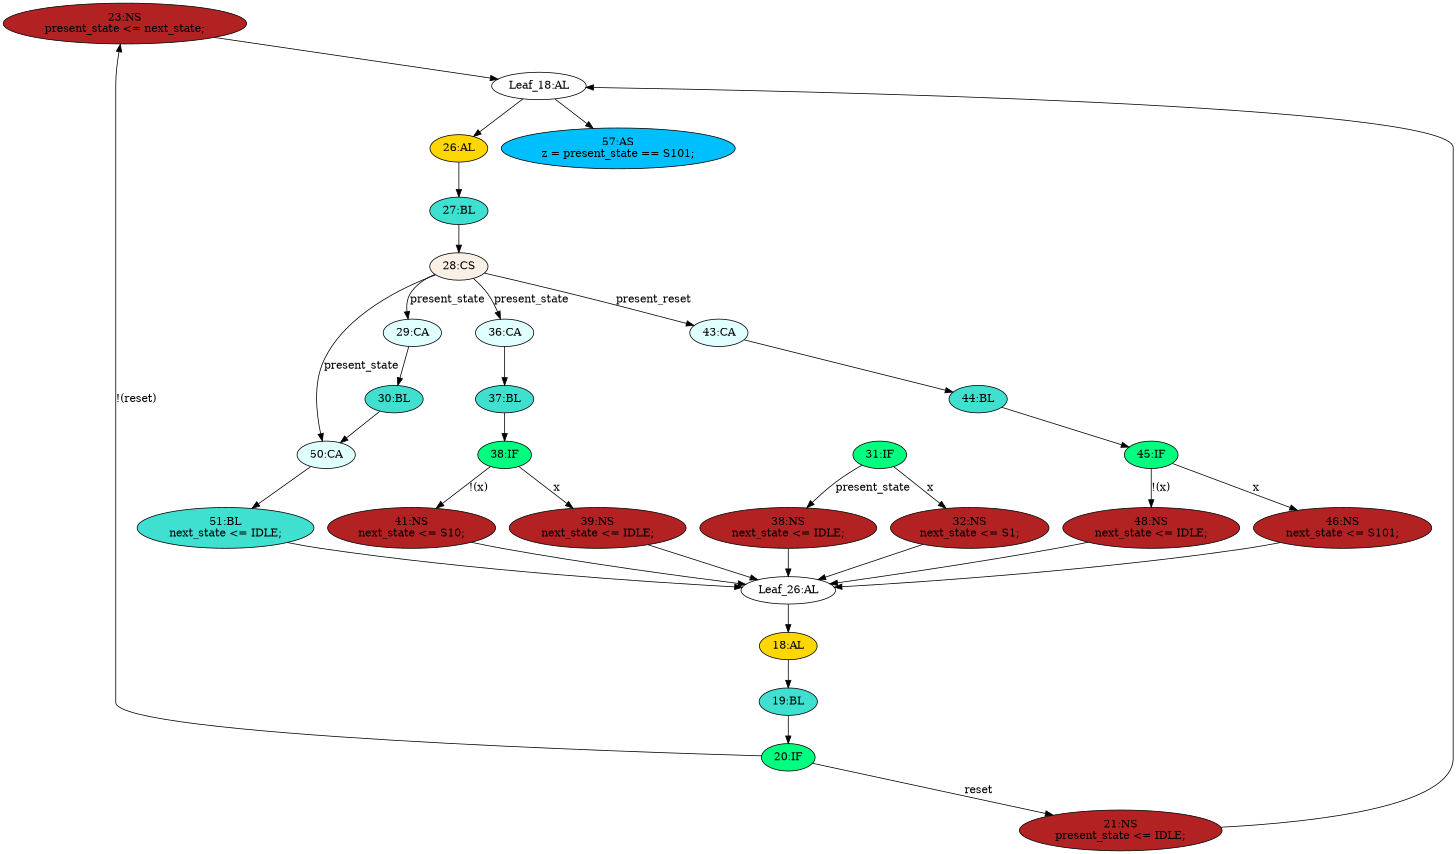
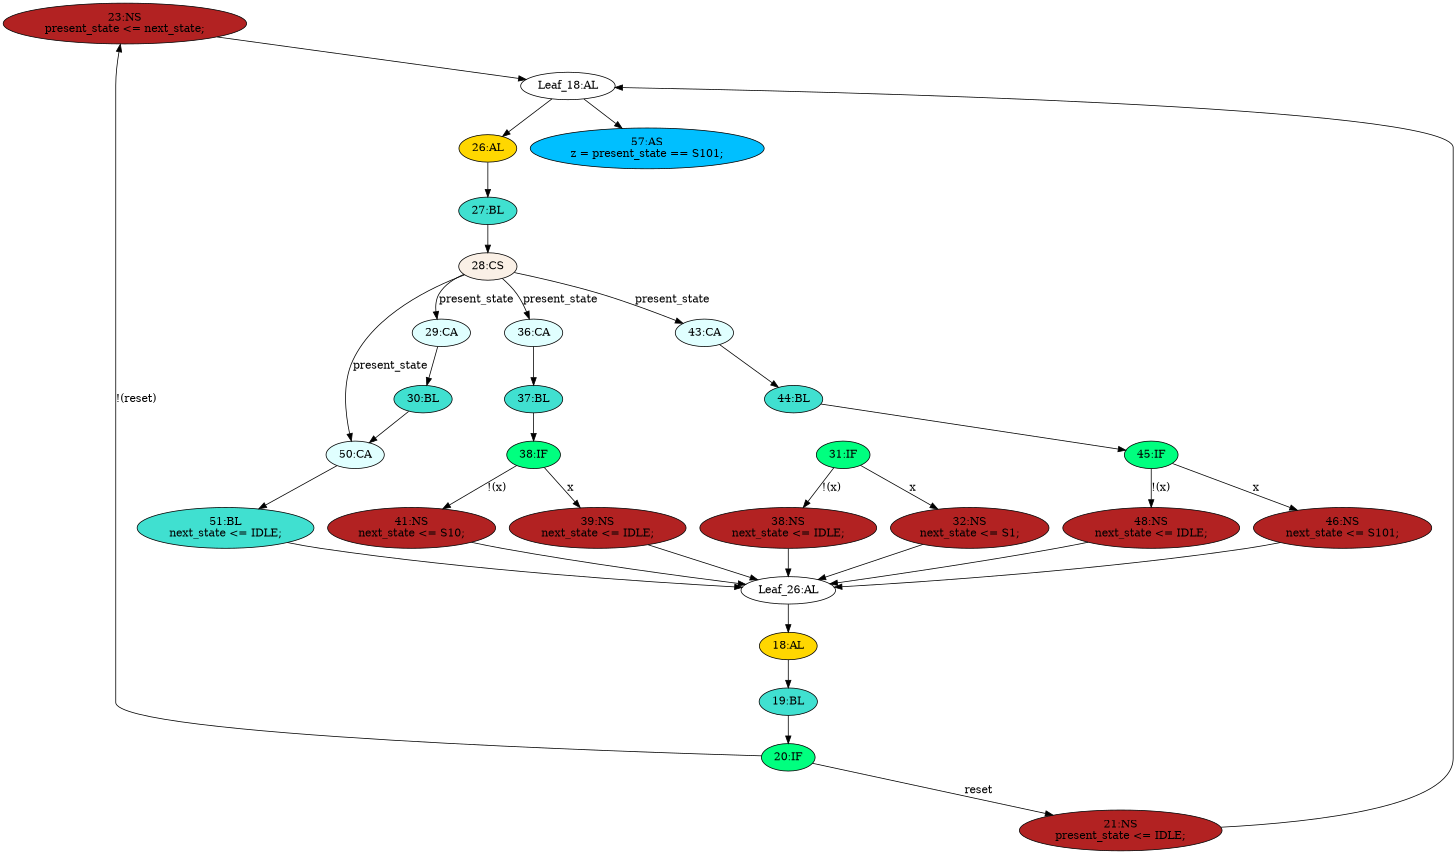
  strict digraph {
    node [fillcolor=firebrick statements="[]" style=filled typ=NonblockingSubstitution]
    edge [cond="[]" lineno=None]
    n1 [ast="<pyverilog.vparser.ast.NonblockingSubstitution object at 0x7f2ae7eb1650>" label="23:NS\npresent_state <= next_state;" statements="[<pyverilog.vparser.ast.NonblockingSubstitution object at 0x7f2ae7eb1650>]"]
    n2 [def_var="['present_state']" label="Leaf_18:AL" fillcolor="" statements="" style="" typ=""]
    n3 [ast="<pyverilog.vparser.ast.Assign object at 0x7f2ae7b18450>" def_var="['z']" fillcolor=deepskyblue label="57:AS\nz = present_state == S101;" typ=Assign use_var="['present_state']"]
    n4 [ast="<pyverilog.vparser.ast.Always object at 0x7f2ae7ebd6d0>" clk_sens=False fillcolor=gold label="26:AL" sens="[]" typ=Always use_var="['x', 'present_state']"]
    n5 [ast="<pyverilog.vparser.ast.Block object at 0x7f2ae7ebd4d0>" fillcolor=turquoise label="27:BL" typ=Block]
    n6 [ast="<pyverilog.vparser.ast.CaseStatement object at 0x7f2ae7b18b50>" fillcolor=linen label="28:CS" typ=CaseStatement]
    n7 [ast="<pyverilog.vparser.ast.IfStatement object at 0x7f2ae7f2a150>" fillcolor=springgreen label="38:IF" typ=IfStatement]
    n8 [ast="<pyverilog.vparser.ast.NonblockingSubstitution object at 0x7f2ae7f2a310>" label="39:NS\nnext_state <= IDLE;" statements="[<pyverilog.vparser.ast.NonblockingSubstitution object at 0x7f2ae7f2a310>]"]
    n9 [ast="<pyverilog.vparser.ast.NonblockingSubstitution object at 0x7f2ae7b18a10>" label="41:NS\nnext_state <= S10;" statements="[<pyverilog.vparser.ast.NonblockingSubstitution object at 0x7f2ae7b18a10>]"]
    n10 [def_var="['next_state']" label="Leaf_26:AL" fillcolor="" statements="" style="" typ=""]
    n11 [ast="<pyverilog.vparser.ast.Always object at 0x7f2ae7ea3e10>" clk_sens=True fillcolor=gold label="18:AL" sens="['clk']" typ=Always use_var="['reset', 'next_state']"]
    n12 [ast="<pyverilog.vparser.ast.Block object at 0x7f2ae7ea3210>" fillcolor=turquoise label="19:BL" typ=Block]
    n13 [ast="<pyverilog.vparser.ast.IfStatement object at 0x7f2ae7eb1150>" fillcolor=springgreen label="20:IF" typ=IfStatement]
    n14 [ast="<pyverilog.vparser.ast.NonblockingSubstitution object at 0x7f2ae7e4ecd0>" label="21:NS\npresent_state <= IDLE;" statements="[<pyverilog.vparser.ast.NonblockingSubstitution object at 0x7f2ae7e4ecd0>]"]
    n15 [ast="<pyverilog.vparser.ast.NonblockingSubstitution object at 0x7f2ae7ea6090>" label="32:NS\nnext_state <= S1;" statements="[<pyverilog.vparser.ast.NonblockingSubstitution object at 0x7f2ae7ea6090>]"]
    n16 [ast="<pyverilog.vparser.ast.NonblockingSubstitution object at 0x7f2ae7b18890>" label="48:NS\nnext_state <= IDLE;" statements="[<pyverilog.vparser.ast.NonblockingSubstitution object at 0x7f2ae7b18890>]"]
    n17 [ast="<pyverilog.vparser.ast.Case object at 0x7f2ae973f450>" fillcolor=lightcyan label="36:CA" typ=Case]
    n18 [ast="<pyverilog.vparser.ast.Block object at 0x7f2ae7f2ad90>" fillcolor=turquoise label="37:BL" typ=Block]
    n19 [ast="<pyverilog.vparser.ast.NonblockingSubstitution object at 0x7f2aebdc5d10>" label="38:NS\nnext_state <= IDLE;" statements="[<pyverilog.vparser.ast.NonblockingSubstitution object at 0x7f2aebdc5d10>]"]
    n20 [ast="<pyverilog.vparser.ast.Block object at 0x7f2ae7b18c90>" fillcolor=turquoise label="44:BL" typ=Block]
    n21 [ast="<pyverilog.vparser.ast.IfStatement object at 0x7f2ae7b18610>" fillcolor=springgreen label="45:IF" typ=IfStatement]
    n22 [ast="<pyverilog.vparser.ast.NonblockingSubstitution object at 0x7f2ae7b18810>" label="46:NS\nnext_state <= S101;" statements="[<pyverilog.vparser.ast.NonblockingSubstitution object at 0x7f2ae7b18810>]"]
    n23 [ast="<pyverilog.vparser.ast.Case object at 0x7f2ae7ebd610>" fillcolor=lightcyan label="29:CA" typ=Case]
    n24 [ast="<pyverilog.vparser.ast.Block object at 0x7f2ae7ebdd10>" fillcolor=turquoise label="30:BL" typ=Block]
    n25 [ast="<pyverilog.vparser.ast.Case object at 0x7f2ae7b18d50>" fillcolor=lightcyan label="50:CA" typ=Case]
    n26 [ast="<pyverilog.vparser.ast.IfStatement object at 0x7f2ae7ea6350>" fillcolor=springgreen label="31:IF" typ=IfStatement]
    n27 [ast="<pyverilog.vparser.ast.Block object at 0x7f2ae7b18f10>" fillcolor=turquoise label="51:BL\nnext_state <= IDLE;" statements="[<pyverilog.vparser.ast.NonblockingSubstitution object at 0x7f2ae7b18910>]" typ=Block]
    n28 [ast="<pyverilog.vparser.ast.Case object at 0x7f2ae7b18b10>" fillcolor=lightcyan label="43:CA" typ=Case]
    n1 -> n2
    n2 -> n3 [cond="" lineno=""]
    n2 -> n4 [cond="" lineno=""]
    n4 -> n5
    n5 -> n6
    n6 -> n17 [cond="['present_state']" label=present_state lineno=28]
    n6 -> n23 [cond="['present_state']" label=present_state lineno=28]
    n6 -> n25 [cond="['present_state']" label=present_state lineno=28]
-   n6 -> n28 [cond="['present_state']" label=present_reset lineno=28]
+   n6 -> n28 [cond="['present_state']" label=present_state lineno=28]
    n7 -> n8 [cond="['x']" label=x lineno=38]
    n7 -> n9 [cond="['x']" label="!(x)" lineno=38]
    n8 -> n10
    n9 -> n10
    n10 -> n11 [cond="" lineno=""]
    n11 -> n12
    n12 -> n13
    n13 -> n1 [cond="['reset']" label="!(reset)" lineno=20]
    n13 -> n14 [cond="['reset']" label=reset lineno=20]
    n14 -> n2
    n15 -> n10
    n16 -> n10
    n17 -> n18
    n18 -> n7
    n19 -> n10
    n20 -> n21
    n21 -> n16 [cond="['x']" label="!(x)" lineno=45]
    n21 -> n22 [cond="['x']" label=x lineno=45]
    n22 -> n10
    n23 -> n24
    n24 -> n25
    n25 -> n27
    n26 -> n15 [cond="['x']" label=x lineno=31]
-   n26 -> n19 [cond="['x']" label=present_state lineno=31]
+   n26 -> n19 [cond="['x']" label="!(x)" lineno=31]
    n27 -> n10
    n28 -> n20
  }
